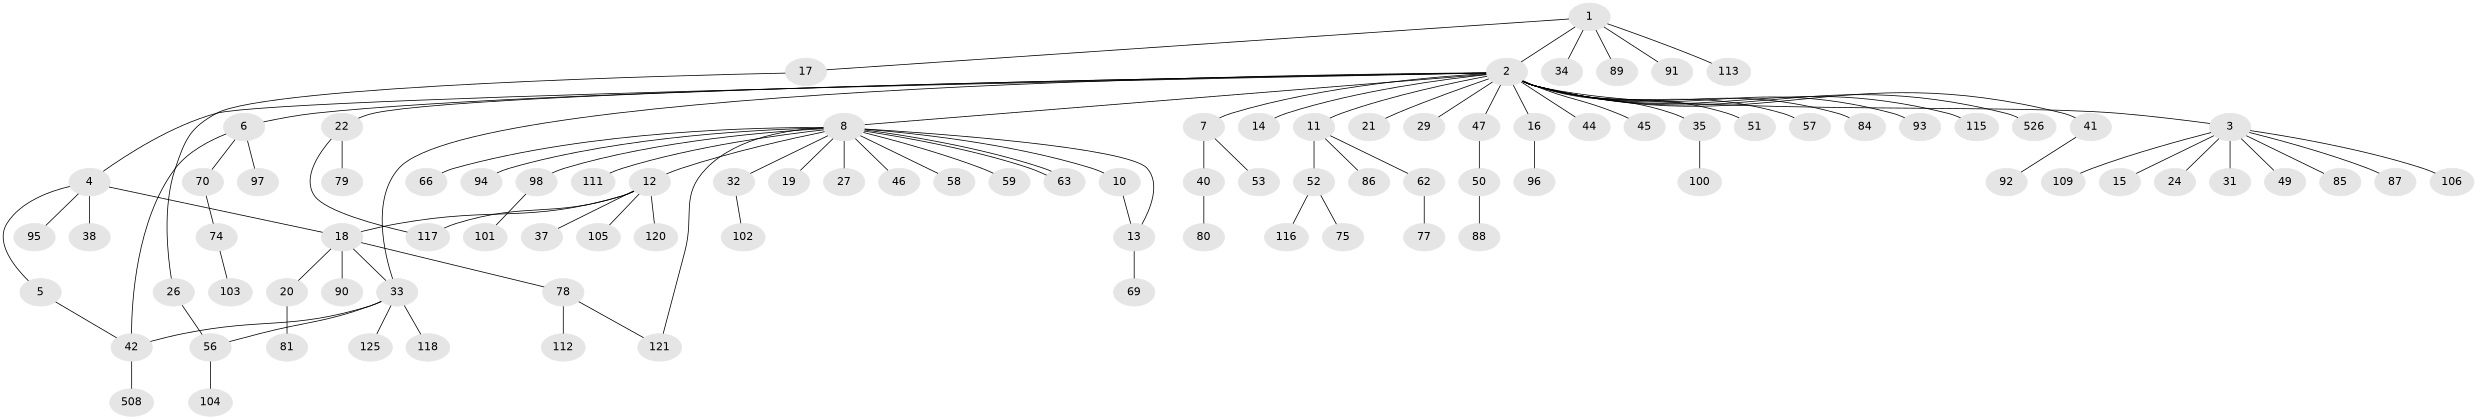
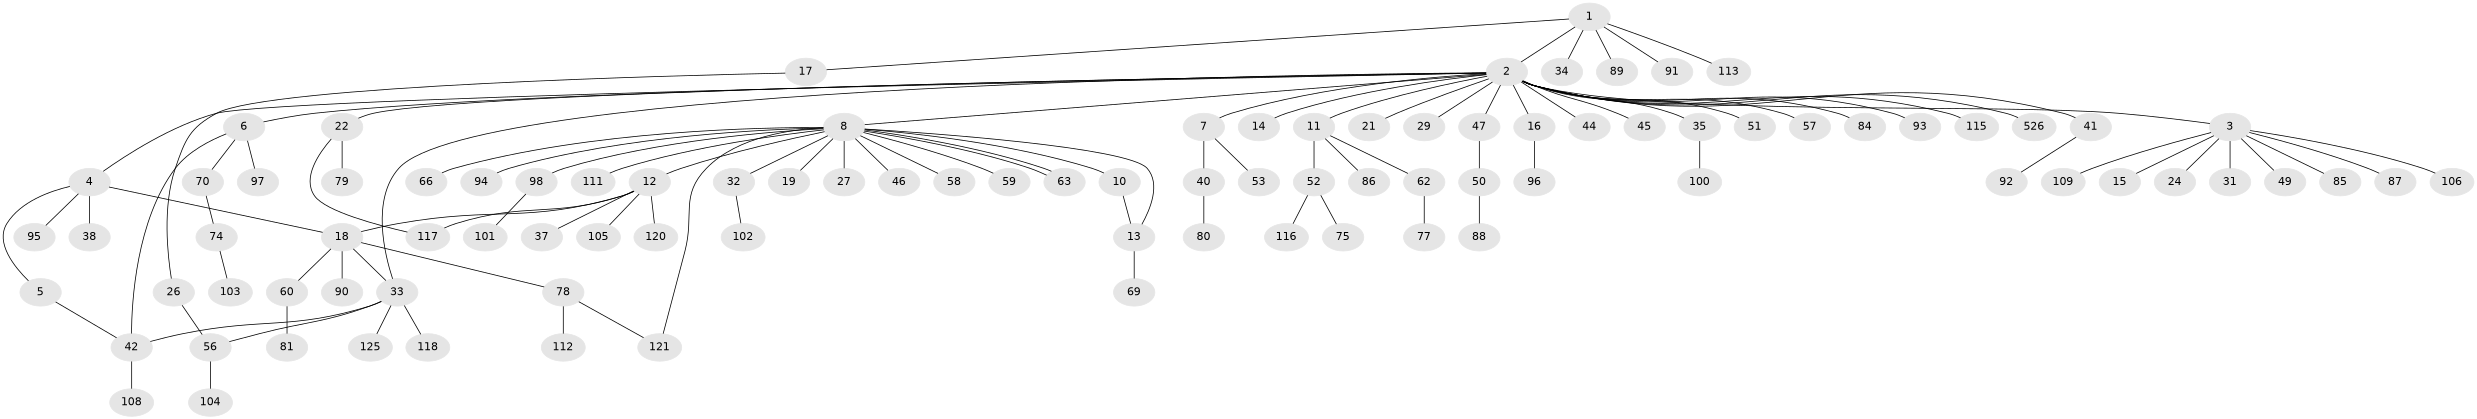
  graph {
    fontname="DejaVu Sans"
    node [color=gray90 fontname="DejaVu Sans" style=filled]
    edge [fontname="DejaVu Sans"]
    1 [super="+60"]
    2 [super="+36"]
    17
    34
    89
    91
    113
    3 [super="+72"]
    4 [super="+39"]
    6 [super="+23"]
    7 [super="+30"]
    8 [super="+9"]
    11
    14
    16 [super="+48"]
    21
    22
    29
    33 [super="+43"]
    35 [super="+68"]
    41
    44
    45
    47
    51
    57
    84
    93
    115
    n30 [label=526]
    26
    15
    24 [super="+25"]
    31
    49 [super="+82"]
    85
    87
    106
    109
    5 [super="+73"]
    18 [super="+107"]
    38
    95 [super="+123"]
    42 [super="+71"]
    70
    97 [super="+110"]
    40 [super="+69"]
    53
    10
    12 [super="+61"]
    13 [super="+65"]
    19 [super="+28"]
    27
    32
    46
    58
    59
    63 [super="+67"]
    66
    94
    98
    111
    121 [super="+122"]
    52 [super="+54"]
    62
    86
    96
    117
    79 [super="+124"]
    56 [super="+99"]
    118
    125
    100
    92 [super="+114"]
    50 [super="+76"]
-   20
+   20 [label=60]
    78 [super="+83"]
    90
-   108 [super="+119" label=508]
+   108 [super="+119"]
    74 [super="+127"]
    80
    37
    105
    120
    n85 [label=69]
    102
    101
    75
    116
    77
    81
    112
    104
    88
    103
    1 -- 2
    1 -- 17
    1 -- 34
    1 -- 89
    1 -- 91
    1 -- 113
    2 -- 3
    2 -- 4
    2 -- 6
    2 -- 7
    2 -- 8
    2 -- 11
    2 -- 14
    2 -- 16
    2 -- 21
    2 -- 22
    2 -- 29
    2 -- 33
    2 -- 35
    2 -- 41
    2 -- 44
    2 -- 45
    2 -- 47
    2 -- 51
    2 -- 57
    2 -- 84
    2 -- 93
    2 -- 115
    2 -- n30
    17 -- 26
    3 -- 15
    3 -- 24
    3 -- 31
    3 -- 49
    3 -- 85
    3 -- 87
    3 -- 106
    3 -- 109
    4 -- 5
    4 -- 18
    4 -- 38
    4 -- 95
    6 -- 42
    6 -- 70
    6 -- 97
    7 -- 40
    7 -- 53
    8 -- 10
    8 -- 12
    8 -- 13
    8 -- 19
    8 -- 27
    8 -- 32
    8 -- 46
    8 -- 58
    8 -- 59
    8 -- 63
    8 -- 63
    8 -- 66
    8 -- 94
    8 -- 98
    8 -- 111
    8 -- 121
    11 -- 52
    11 -- 62
    11 -- 86
    16 -- 96
    22 -- 117
    22 -- 79
    33 -- 42
    33 -- 56
    33 -- 118
    33 -- 125
    35 -- 100
    41 -- 92
    47 -- 50
    26 -- 56
    5 -- 42
    18 -- 33
    18 -- 20
    18 -- 78
    18 -- 90
    42 -- 108
    70 -- 74
    40 -- 80
    10 -- 13
    12 -- 18
    12 -- 117
    12 -- 37
    12 -- 105
    12 -- 120
    13 -- n85
    32 -- 102
    98 -- 101
    52 -- 75
    52 -- 116
    62 -- 77
    56 -- 104
    50 -- 88
    20 -- 81
    78 -- 121
    78 -- 112
    74 -- 103
  }
